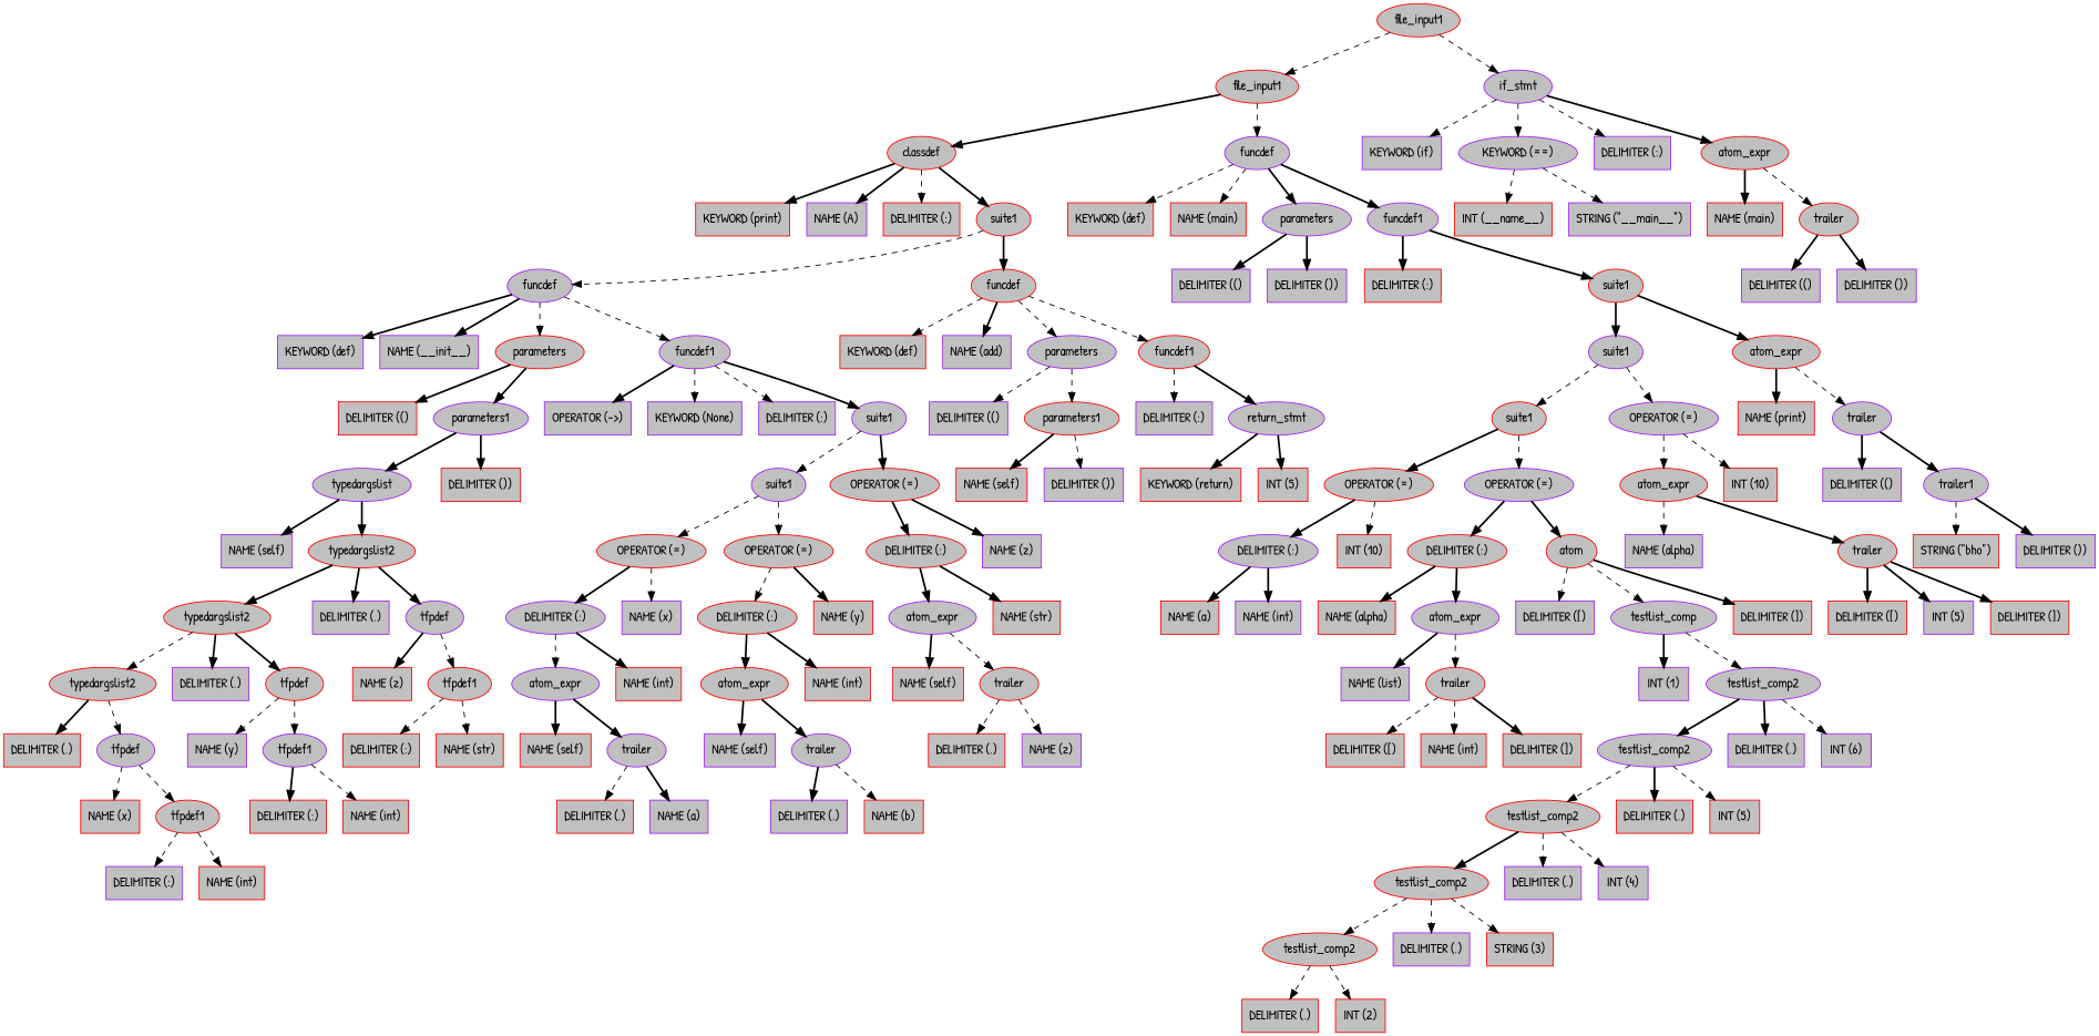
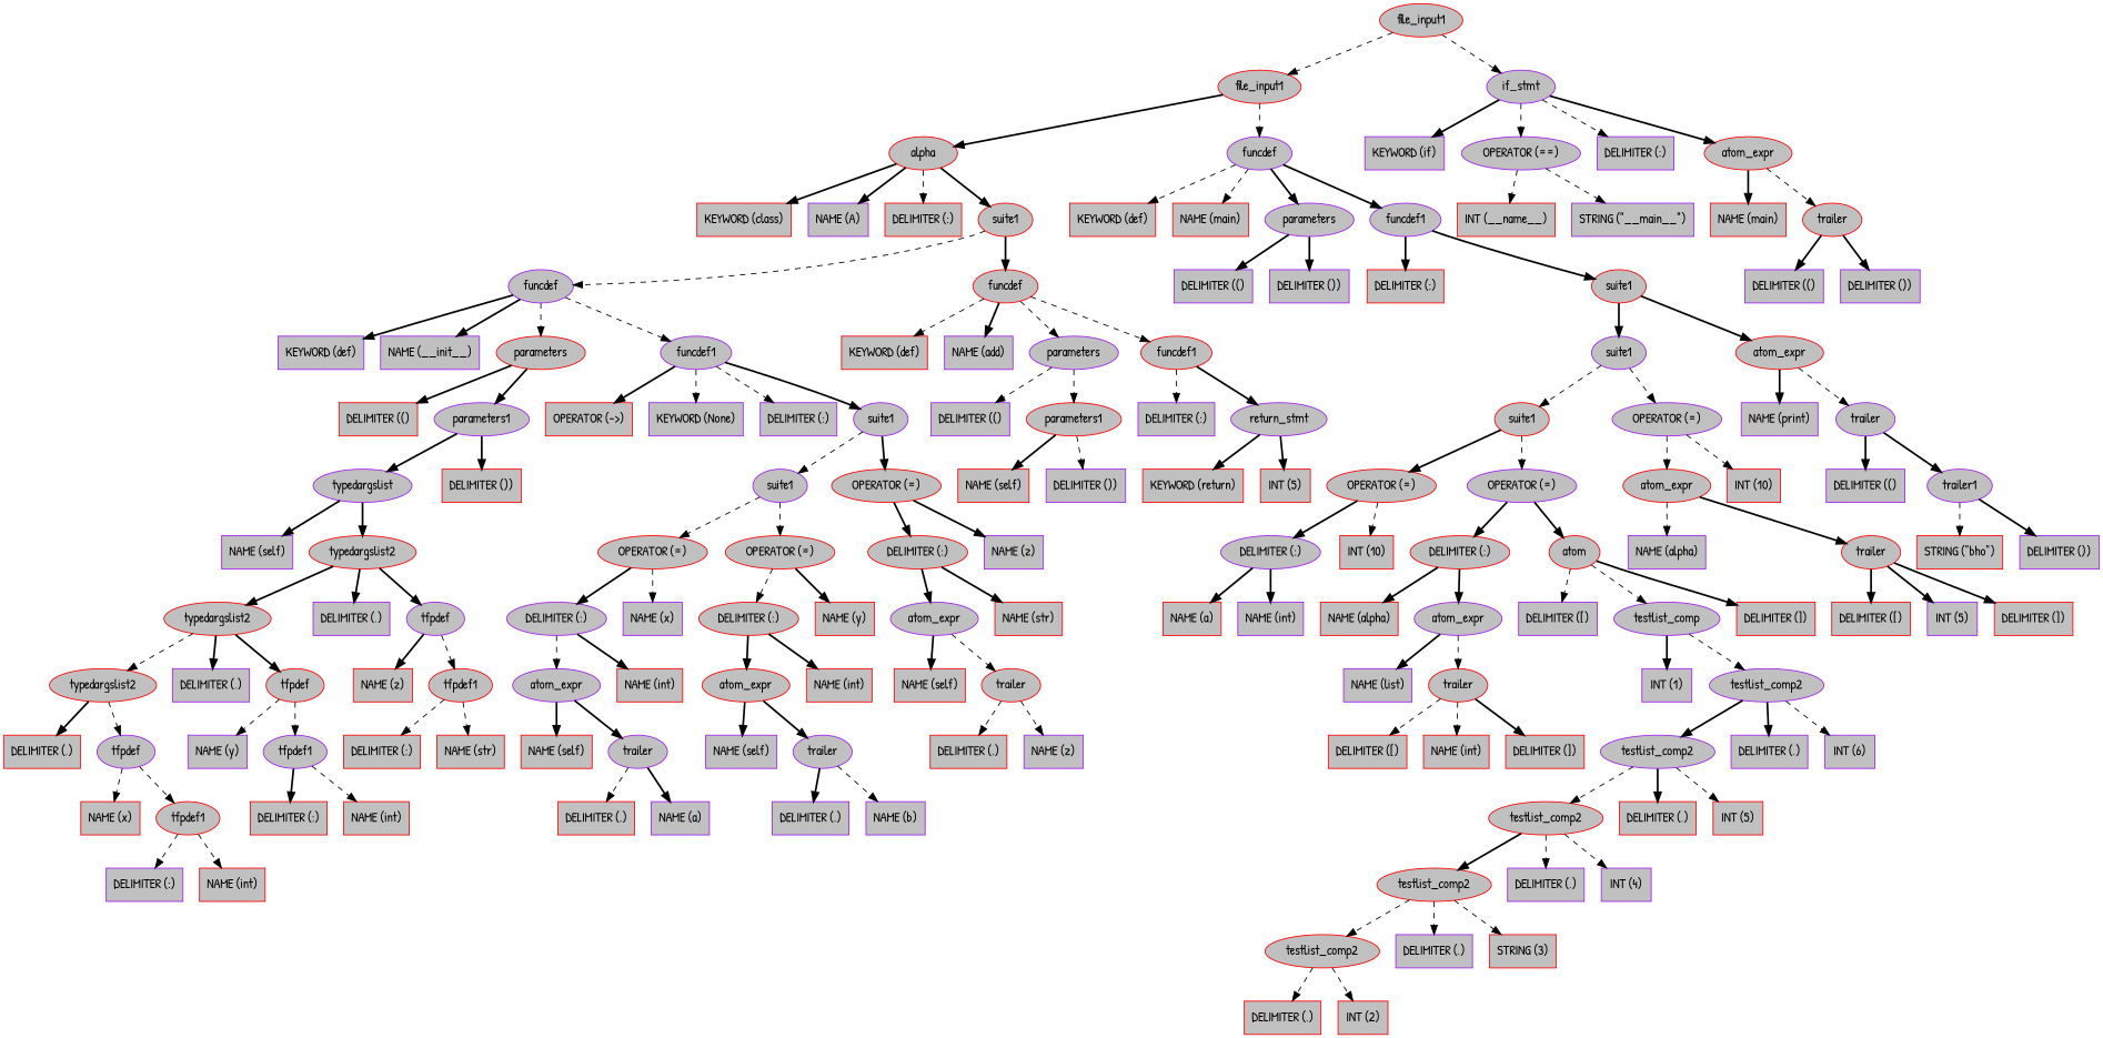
  digraph {
    fontname="Patrick Hand"
    node [color=red fillcolor=grey fontname="Patrick Hand" shape=box style=filled]
    edge [fontname="Patrick Hand" style=bold]
    n1 [label=file_input1 shape=ellipse]
    n2 [label=file_input1 shape=ellipse]
    n3 [color=purple label=if_stmt shape=ellipse]
-   n4 [label=classdef shape=ellipse]
+   n4 [label=alpha shape=ellipse]
    n5 [color=purple label=funcdef shape=ellipse]
    n6 [color=purple label="KEYWORD (if)"]
-   n7 [color=purple label="KEYWORD (==)" shape=ellipse]
+   n7 [color=purple label="OPERATOR (==)" shape=ellipse]
    n8 [color=purple label="DELIMITER (:)"]
    n9 [label=atom_expr shape=ellipse]
-   n10 [label="KEYWORD (print)"]
+   n10 [label="KEYWORD (class)"]
    n11 [color=purple label="NAME (A)"]
    n12 [label="DELIMITER (:)"]
    n13 [label=suite1 shape=ellipse]
    n14 [label="KEYWORD (def)"]
    n15 [label="NAME (main)"]
    n16 [color=purple label=parameters shape=ellipse]
    n17 [color=purple label=funcdef1 shape=ellipse]
    n18 [color=purple label=funcdef shape=ellipse]
    n19 [label=funcdef shape=ellipse]
    n20 [color=purple label="KEYWORD (def)"]
    n21 [color=purple label="NAME (__init__)"]
    n22 [label=parameters shape=ellipse]
    n23 [color=purple label=funcdef1 shape=ellipse]
    n24 [label="KEYWORD (def)"]
    n25 [color=purple label="NAME (add)"]
    n26 [color=purple label=parameters shape=ellipse]
    n27 [label=funcdef1 shape=ellipse]
    n28 [label="DELIMITER (()"]
    n29 [color=purple label=parameters1 shape=ellipse]
-   n30 [color=purple label="OPERATOR (->)"]
+   n30 [label="OPERATOR (->)"]
    n31 [color=purple label="KEYWORD (None)"]
    n32 [color=purple label="DELIMITER (:)"]
    n33 [color=purple label=suite1 shape=ellipse]
    n34 [color=purple label=typedargslist shape=ellipse]
    n35 [label="DELIMITER ())"]
    n36 [color=purple label="NAME (self)"]
    n37 [label=typedargslist2 shape=ellipse]
    n38 [label=typedargslist2 shape=ellipse]
    n39 [color=purple label="DELIMITER (,)"]
    n40 [color=purple label=tfpdef shape=ellipse]
    n41 [label=typedargslist2 shape=ellipse]
    n42 [color=purple label="DELIMITER (,)"]
    n43 [label=tfpdef shape=ellipse]
    n44 [label="NAME (z)"]
    n45 [label=tfpdef1 shape=ellipse]
    n46 [label="DELIMITER (,)"]
    n47 [color=purple label=tfpdef shape=ellipse]
    n48 [color=purple label="NAME (y)"]
    n49 [color=purple label=tfpdef1 shape=ellipse]
    n50 [label="NAME (x)"]
    n51 [label=tfpdef1 shape=ellipse]
    n52 [color=purple label="DELIMITER (:)"]
    n53 [label="NAME (int)"]
    n54 [label="DELIMITER (:)"]
    n55 [label="NAME (int)"]
    n56 [label="DELIMITER (:)"]
    n57 [label="NAME (str)"]
    n58 [color=purple label=suite1 shape=ellipse]
    n59 [label="OPERATOR (=)" shape=ellipse]
    n60 [label="OPERATOR (=)" shape=ellipse]
    n61 [label="OPERATOR (=)" shape=ellipse]
    n62 [label="DELIMITER (:)" shape=ellipse]
    n63 [color=purple label="NAME (z)"]
    n64 [color=purple label="DELIMITER (:)" shape=ellipse]
    n65 [color=purple label="NAME (x)"]
    n66 [label="DELIMITER (:)" shape=ellipse]
    n67 [label="NAME (y)"]
    n68 [color=purple label=atom_expr shape=ellipse]
    n69 [label="NAME (int)"]
    n70 [label="NAME (self)"]
    n71 [color=purple label=trailer shape=ellipse]
    n72 [label="DELIMITER (.)"]
    n73 [color=purple label="NAME (a)"]
    n74 [label=atom_expr shape=ellipse]
    n75 [label="NAME (int)"]
    n76 [color=purple label="NAME (self)"]
    n77 [color=purple label=trailer shape=ellipse]
    n78 [color=purple label="DELIMITER (.)"]
-   n79 [label="NAME (b)"]
+   n79 [color=purple label="NAME (b)"]
    n80 [color=purple label=atom_expr shape=ellipse]
    n81 [label="NAME (str)"]
    n82 [label="NAME (self)"]
    n83 [label=trailer shape=ellipse]
    n84 [label="DELIMITER (.)"]
    n85 [color=purple label="NAME (z)"]
    n86 [color=purple label="DELIMITER (()"]
    n87 [label=parameters1 shape=ellipse]
    n88 [color=purple label="DELIMITER (:)"]
    n89 [color=purple label=return_stmt shape=ellipse]
    n90 [label="NAME (self)"]
    n91 [color=purple label="DELIMITER ())"]
    n92 [label="KEYWORD (return)"]
    n93 [label="INT (5)"]
    n94 [color=purple label="DELIMITER (()"]
    n95 [color=purple label="DELIMITER ())"]
    n96 [label="DELIMITER (:)"]
    n97 [label=suite1 shape=ellipse]
    n98 [color=purple label=suite1 shape=ellipse]
    n99 [label=atom_expr shape=ellipse]
    n100 [label=suite1 shape=ellipse]
    n101 [color=purple label="OPERATOR (=)" shape=ellipse]
-   n102 [label="NAME (print)"]
+   n102 [color=purple label="NAME (print)"]
    n103 [color=purple label=trailer shape=ellipse]
    n104 [label="OPERATOR (=)" shape=ellipse]
    n105 [color=purple label="OPERATOR (=)" shape=ellipse]
    n106 [label=atom_expr shape=ellipse]
    n107 [label="INT (10)"]
    n108 [color=purple label="DELIMITER (:)" shape=ellipse]
    n109 [label="INT (10)"]
    n110 [label="DELIMITER (:)" shape=ellipse]
    n111 [label=atom shape=ellipse]
    n112 [label="NAME (a)"]
    n113 [color=purple label="NAME (int)"]
    n114 [label="NAME (alpha)"]
    n115 [color=purple label=atom_expr shape=ellipse]
    n116 [color=purple label="DELIMITER ([)"]
    n117 [color=purple label=testlist_comp shape=ellipse]
    n118 [label="DELIMITER (])"]
    n119 [color=purple label="NAME (list)"]
    n120 [label=trailer shape=ellipse]
    n121 [label="DELIMITER ([)"]
    n122 [label="NAME (int)"]
    n123 [label="DELIMITER (])"]
    n124 [color=purple label="INT (1)"]
    n125 [color=purple label=testlist_comp2 shape=ellipse]
    n126 [color=purple label=testlist_comp2 shape=ellipse]
    n127 [color=purple label="DELIMITER (,)"]
    n128 [color=purple label="INT (6)"]
    n129 [label=testlist_comp2 shape=ellipse]
    n130 [label="DELIMITER (,)"]
    n131 [label="INT (5)"]
    n132 [label=testlist_comp2 shape=ellipse]
    n133 [color=purple label="DELIMITER (,)"]
    n134 [color=purple label="INT (4)"]
    n135 [label=testlist_comp2 shape=ellipse]
    n136 [color=purple label="DELIMITER (,)"]
    n137 [label="STRING (3)"]
    n138 [label="DELIMITER (,)"]
    n139 [label="INT (2)"]
    n140 [color=purple label="NAME (alpha)"]
    n141 [label=trailer shape=ellipse]
    n142 [label="DELIMITER ([)"]
    n143 [color=purple label="INT (5)"]
    n144 [label="DELIMITER (])"]
    n145 [color=purple label="DELIMITER (()"]
    n146 [color=purple label=trailer1 shape=ellipse]
    n147 [label="STRING (\"bho\")"]
    n148 [color=purple label="DELIMITER ())"]
    n149 [label="INT (__name__)"]
    n150 [color=purple label="STRING (\"__main__\")"]
    n151 [label="NAME (main)"]
    n152 [label=trailer shape=ellipse]
    n153 [color=purple label="DELIMITER (()"]
    n154 [color=purple label="DELIMITER ())"]
    n1 -> n2 [style=dashed]
    n1 -> n3 [style=dashed]
    n2 -> n4
    n2 -> n5 [style=dashed]
-   n3 -> n6 [style=dashed]
+   n3 -> n6
    n3 -> n7 [style=dashed]
    n3 -> n8 [style=dashed]
    n3 -> n9
    n4 -> n10
    n4 -> n11
    n4 -> n12 [style=dashed]
    n4 -> n13
    n5 -> n14 [style=dashed]
    n5 -> n15 [style=dashed]
    n5 -> n16
    n5 -> n17
    n7 -> n149 [style=dashed]
    n7 -> n150 [style=dashed]
    n9 -> n151
    n9 -> n152 [style=dashed]
    n13 -> n18 [style=dashed]
    n13 -> n19
    n16 -> n94
    n16 -> n95
    n17 -> n96
    n17 -> n97
    n18 -> n20
    n18 -> n21
    n18 -> n22 [style=dashed]
    n18 -> n23 [style=dashed]
    n19 -> n24 [style=dashed]
    n19 -> n25
    n19 -> n26 [style=dashed]
    n19 -> n27 [style=dashed]
    n22 -> n28
    n22 -> n29
    n23 -> n30
    n23 -> n31 [style=dashed]
    n23 -> n32 [style=dashed]
    n23 -> n33
    n26 -> n86 [style=dashed]
    n26 -> n87 [style=dashed]
    n27 -> n88 [style=dashed]
    n27 -> n89
    n29 -> n34
    n29 -> n35
    n33 -> n58 [style=dashed]
    n33 -> n59
    n34 -> n36
    n34 -> n37
    n37 -> n38
    n37 -> n39
    n37 -> n40
    n38 -> n41 [style=dashed]
    n38 -> n42
    n38 -> n43
    n40 -> n44
    n40 -> n45 [style=dashed]
    n41 -> n46
    n41 -> n47 [style=dashed]
    n43 -> n48 [style=dashed]
    n43 -> n49 [style=dashed]
    n45 -> n56 [style=dashed]
    n45 -> n57 [style=dashed]
    n47 -> n50 [style=dashed]
    n47 -> n51 [style=dashed]
    n49 -> n54
    n49 -> n55 [style=dashed]
    n51 -> n52 [style=dashed]
    n51 -> n53 [style=dashed]
    n58 -> n60 [style=dashed]
    n58 -> n61 [style=dashed]
    n59 -> n62
    n59 -> n63
    n60 -> n64
    n60 -> n65 [style=dashed]
    n61 -> n66 [style=dashed]
    n61 -> n67
    n62 -> n80
    n62 -> n81
    n64 -> n68 [style=dashed]
    n64 -> n69
    n66 -> n74
    n66 -> n75
    n68 -> n70
    n68 -> n71
    n71 -> n72 [style=dashed]
    n71 -> n73
    n74 -> n76
    n74 -> n77
    n77 -> n78
    n77 -> n79 [style=dashed]
    n80 -> n82
    n80 -> n83 [style=dashed]
    n83 -> n84 [style=dashed]
    n83 -> n85 [style=dashed]
    n87 -> n90
    n87 -> n91 [style=dashed]
    n89 -> n92
    n89 -> n93
    n97 -> n98
    n97 -> n99
    n98 -> n100 [style=dashed]
    n98 -> n101 [style=dashed]
    n99 -> n102
    n99 -> n103 [style=dashed]
    n100 -> n104
    n100 -> n105 [style=dashed]
    n101 -> n106 [style=dashed]
    n101 -> n107 [style=dashed]
    n103 -> n145
    n103 -> n146
    n104 -> n108
    n104 -> n109 [style=dashed]
    n105 -> n110
    n105 -> n111
    n106 -> n140 [style=dashed]
    n106 -> n141
    n108 -> n112
    n108 -> n113
    n110 -> n114
    n110 -> n115
    n111 -> n116 [style=dashed]
    n111 -> n117 [style=dashed]
    n111 -> n118
    n115 -> n119
    n115 -> n120 [style=dashed]
    n117 -> n124
    n117 -> n125 [style=dashed]
    n120 -> n121 [style=dashed]
    n120 -> n122 [style=dashed]
    n120 -> n123
    n125 -> n126
    n125 -> n127
    n125 -> n128 [style=dashed]
    n126 -> n129 [style=dashed]
    n126 -> n130
    n126 -> n131 [style=dashed]
    n129 -> n132
    n129 -> n133 [style=dashed]
    n129 -> n134 [style=dashed]
    n132 -> n135 [style=dashed]
    n132 -> n136 [style=dashed]
    n132 -> n137 [style=dashed]
    n135 -> n138 [style=dashed]
    n135 -> n139 [style=dashed]
    n141 -> n142
    n141 -> n143
    n141 -> n144
    n146 -> n147 [style=dashed]
    n146 -> n148
    n152 -> n153
    n152 -> n154
  }
